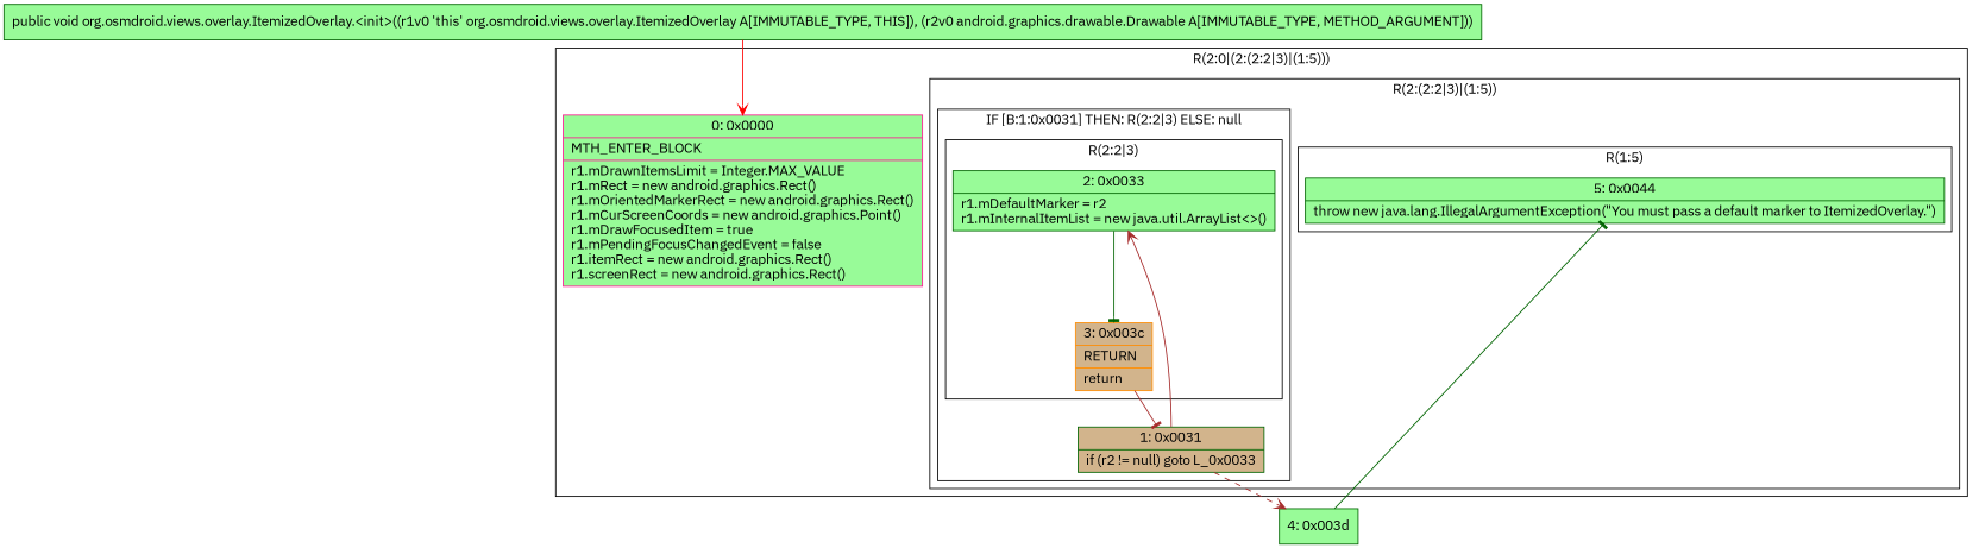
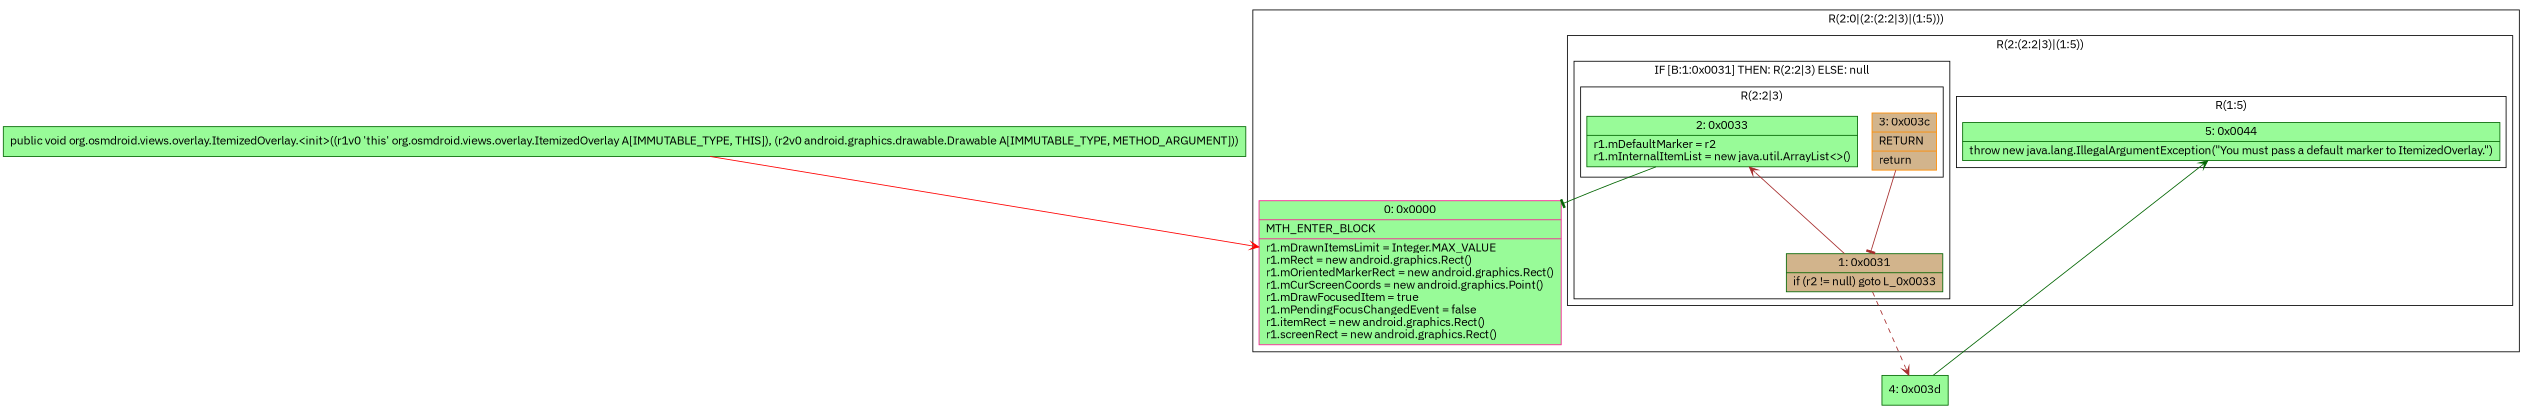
  digraph {
    fontname="IBM Plex Sans"
    node [color=darkgreen fillcolor=palegreen fontname="IBM Plex Sans" shape=record style=filled]
    edge [arrowhead=tee color=brown fontname="IBM Plex Sans"]
    n1 [label="{2\:\ 0x0033|r1.mDefaultMarker = r2\lr1.mInternalItemList = new java.util.ArrayList\<\>()\l}"]
    n2 [color=darkorange fillcolor=tan label="{3\:\ 0x003c|RETURN\l|return\l}"]
    n3 [fillcolor=tan label="{1\:\ 0x0031|if (r2 != null) goto L_0x0033\l}"]
    n4 [label="{5\:\ 0x0044|throw new java.lang.IllegalArgumentException(\"You must pass a default marker to ItemizedOverlay.\")\l}"]
    n5 [color=deeppink label="{0\:\ 0x0000|MTH_ENTER_BLOCK\l|r1.mDrawnItemsLimit = Integer.MAX_VALUE\lr1.mRect = new android.graphics.Rect()\lr1.mOrientedMarkerRect = new android.graphics.Rect()\lr1.mCurScreenCoords = new android.graphics.Point()\lr1.mDrawFocusedItem = true\lr1.mPendingFocusChangedEvent = false\lr1.itemRect = new android.graphics.Rect()\lr1.screenRect = new android.graphics.Rect()\l}"]
    n6 [label="{4\:\ 0x003d}"]
    n7 [label="{public void org.osmdroid.views.overlay.ItemizedOverlay.\<init\>((r1v0 'this' org.osmdroid.views.overlay.ItemizedOverlay A[IMMUTABLE_TYPE, THIS]), (r2v0 android.graphics.drawable.Drawable A[IMMUTABLE_TYPE, METHOD_ARGUMENT])) }"]
    subgraph cluster_1 {
      label="R(2:0|(2:(2:2|3)|(1:5)))"
      n5
      subgraph cluster_2 {
        label="R(2:(2:2|3)|(1:5))"
        subgraph cluster_3 {
          label="IF [B:1:0x0031] THEN: R(2:2|3) ELSE: null"
          n3
          subgraph cluster_4 {
            label="R(2:2|3)"
            n1
            n2
          }
        }
        subgraph cluster_5 {
          label="R(1:5)"
          n4
        }
      }
    }
-   n1 -> n2 [color=darkgreen]
+   n1 -> n5 [color=darkgreen]
    n2 -> n3
    n3 -> n1 [arrowhead=vee]
    n3 -> n6 [arrowhead=vee style=dashed]
-   n6 -> n4 [color=darkgreen]
+   n6 -> n4 [arrowhead=vee color=darkgreen]
    n7 -> n5 [arrowhead=vee color=red]
  }
